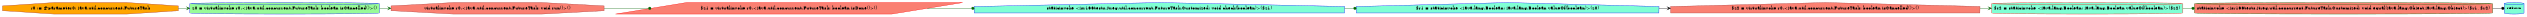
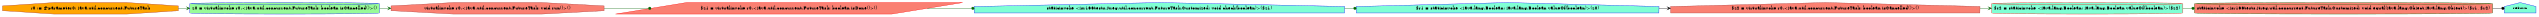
  digraph {
    rankdir=LR
    node [style=filled fillcolor=salmon color=blue shape=house]
    edge [color=darkgreen arrowhead=dot]
    "r0 := @parameter0: java.util.concurrent.FutureTask" [fillcolor=orange color=brown shape=octagon]
    "z0 = virtualinvoke r0.<java.util.concurrent.FutureTask: boolean isCancelled()>()" [fillcolor=palegreen shape=cylinder]
    "virtualinvoke r0.<java.util.concurrent.FutureTask: void run()>()" [color=brown shape=octagon]
    "$z1 = virtualinvoke r0.<java.util.concurrent.FutureTask: boolean isDone()>()" [color=red shape=parallelogram]
    "staticinvoke <jsr166tests.jtreg.util.concurrent.FutureTask.Customized: void check(boolean)>($z1)" [fillcolor=aquamarine]
    "$r1 = staticinvoke <java.lang.Boolean: java.lang.Boolean valueOf(boolean)>(z0)" [fillcolor=aquamarine]
    "$z2 = virtualinvoke r0.<java.util.concurrent.FutureTask: boolean isCancelled()>()" [color=brown]
    "$r2 = staticinvoke <java.lang.Boolean: java.lang.Boolean valueOf(boolean)>($z2)" [fillcolor=aquamarine color=red shape=cylinder]
    "staticinvoke <jsr166tests.jtreg.util.concurrent.FutureTask.Customized: void equal(java.lang.Object,java.lang.Object)>($r1, $r2)" [color=darkgreen shape=cylinder]
-   return [fillcolor=aquamarine shape=cylinder]
+   return [fillcolor=aquamarine]
    "r0 := @parameter0: java.util.concurrent.FutureTask" -> "z0 = virtualinvoke r0.<java.util.concurrent.FutureTask: boolean isCancelled()>()" [arrowhead=vee]
    "z0 = virtualinvoke r0.<java.util.concurrent.FutureTask: boolean isCancelled()>()" -> "virtualinvoke r0.<java.util.concurrent.FutureTask: void run()>()" [arrowhead=vee]
    "virtualinvoke r0.<java.util.concurrent.FutureTask: void run()>()" -> "$z1 = virtualinvoke r0.<java.util.concurrent.FutureTask: boolean isDone()>()"
    "$z1 = virtualinvoke r0.<java.util.concurrent.FutureTask: boolean isDone()>()" -> "staticinvoke <jsr166tests.jtreg.util.concurrent.FutureTask.Customized: void check(boolean)>($z1)"
    "staticinvoke <jsr166tests.jtreg.util.concurrent.FutureTask.Customized: void check(boolean)>($z1)" -> "$r1 = staticinvoke <java.lang.Boolean: java.lang.Boolean valueOf(boolean)>(z0)"
    "$r1 = staticinvoke <java.lang.Boolean: java.lang.Boolean valueOf(boolean)>(z0)" -> "$z2 = virtualinvoke r0.<java.util.concurrent.FutureTask: boolean isCancelled()>()" [color=black arrowhead=vee]
    "$z2 = virtualinvoke r0.<java.util.concurrent.FutureTask: boolean isCancelled()>()" -> "$r2 = staticinvoke <java.lang.Boolean: java.lang.Boolean valueOf(boolean)>($z2)" [arrowhead=vee]
    "$r2 = staticinvoke <java.lang.Boolean: java.lang.Boolean valueOf(boolean)>($z2)" -> "staticinvoke <jsr166tests.jtreg.util.concurrent.FutureTask.Customized: void equal(java.lang.Object,java.lang.Object)>($r1, $r2)"
    "staticinvoke <jsr166tests.jtreg.util.concurrent.FutureTask.Customized: void equal(java.lang.Object,java.lang.Object)>($r1, $r2)" -> return [color=black]
  }
